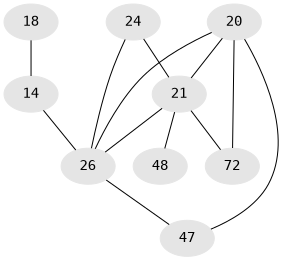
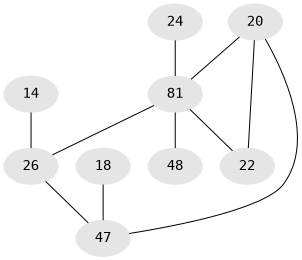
  graph {
    fontname="DejaVu Sans Mono"
    node [color=gray90 fontname="DejaVu Sans Mono" style=filled]
    edge [fontname="DejaVu Sans Mono" weight=1.0]
    14
    26
    n3 [label=47]
    18
    20
-   21
-   22 [label=72]
+   21 [label=81]
+   22
    n8 [label=48]
    24
    14 -- 26
    26 -- n3 [weight=2.0]
-   18 -- 14 [weight=2.0]
-   20 -- 26
+   18 -- n3 [weight=2.0]
    20 -- n3 [weight=2.0]
    20 -- 21
    20 -- 22
    21 -- 26
    21 -- 22
    21 -- n8 [weight=2.0]
-   24 -- 26
    24 -- 21
  }
